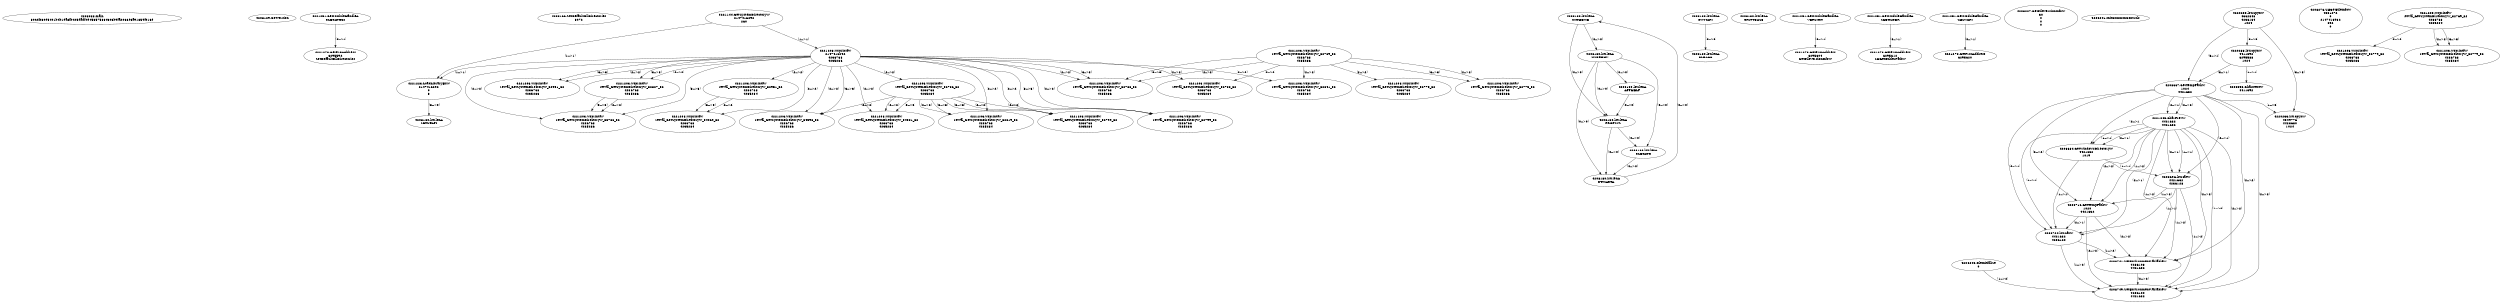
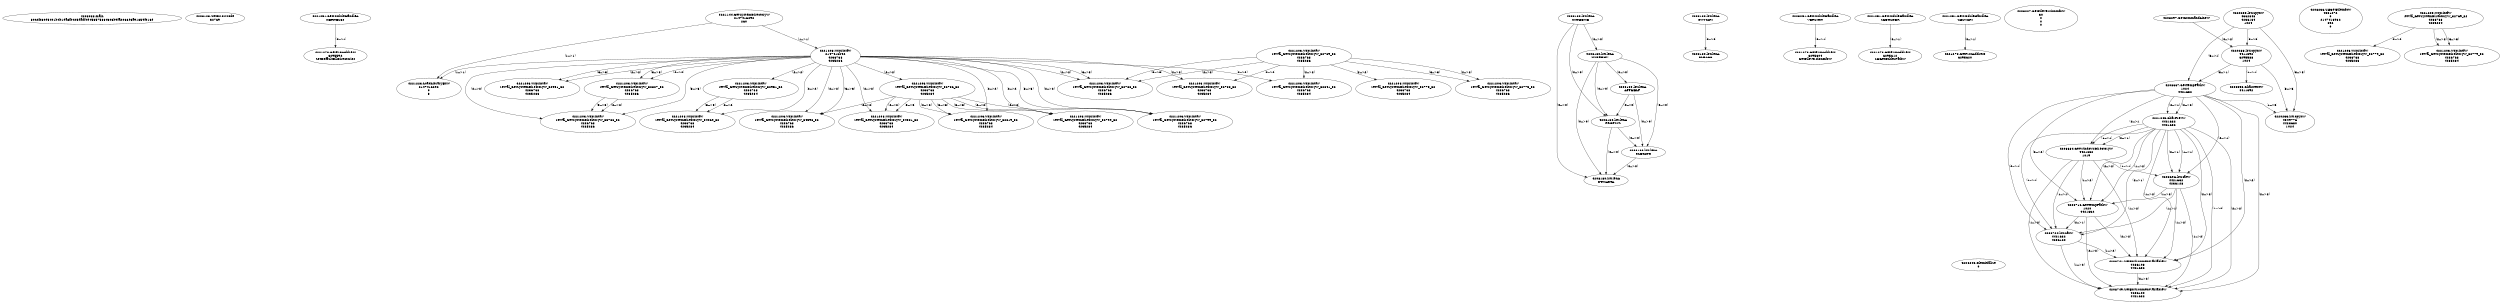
  digraph {
    n1 [label="4208088.main\n30c2f230e5401b4b1ea8fb425dadf4e453575884303b9fa2066e6a91859f016e"]
-   n3 [label="4208129.GetVersion\n"]
-   n4 [label="4221251.GetModuleHandleA\nCLBCATQ32"]
+   n2 [label="4208123.SetErrorMode\n32769"]
+   n4 [label="4221251.GetModuleHandleA\nKERNEL32"]
    n5 [label="4221278.GetProcAddress\n6295592\nSetDefaultDllDirectories"]
-   n6 [label="4208166.SetDefaultDllDirectories\n3072"]
    n7 [label="4221144.GetSystemDirectoryW\n2147416292\n260"]
    n8 [label="4221203.wsprintfW\n2147416292\n4236768\n4235286"]
    n9 [label="4221223.LoadLibraryExW\n2147416292\n0\n8"]
    n10 [label="4221203.wsprintfW\nretval_GetSystemDirectoryW_32786_32\n4236768\n4235284"]
    n11 [label="4221203.wsprintfW\nretval_GetSystemDirectoryW_34598_32\n4236768\n4235286"]
    n12 [label="4221203.wsprintfW\nretval_GetSystemDirectoryW_32951_32\n4236768\n4235286"]
    n13 [label="4221203.wsprintfW\nretval_GetSystemDirectoryW_32827_32\n4236768\n4235286"]
    n14 [label="4221203.wsprintfW\nretval_GetSystemDirectoryW_33786_32\n4236768\n4235286"]
    n15 [label="4221203.wsprintfW\nretval_GetSystemDirectoryW_32951_32\n4236768\n4235284"]
    n16 [label="4221203.wsprintfW\nretval_GetSystemDirectoryW_34069_32\n4236768\n4235284"]
    n17 [label="4221203.wsprintfW\nretval_GetSystemDirectoryW_34381_32\n4236768\n4235284"]
    n18 [label="4221203.wsprintfW\nretval_GetSystemDirectoryW_32799_32\n4236768\n4235284"]
    n19 [label="4221203.wsprintfW\nretval_GetSystemDirectoryW_32799_32\n4236768\n4235286"]
    n20 [label="4221203.wsprintfW\nretval_GetSystemDirectoryW_32788_32\n4236768\n4235286"]
    n21 [label="4221203.wsprintfW\nretval_GetSystemDirectoryW_32788_32\n4236768\n4235284"]
    n22 [label="4221203.wsprintfW\nretval_GetSystemDirectoryW_32819_32\n4236768\n4235284"]
    n23 [label="4221203.wsprintfW\nretval_GetSystemDirectoryW_32841_32\n4236768\n4235284"]
-   n24 [label="4208180.lstrlenA\nSETUPAPI"]
    n25 [label="4208180.lstrlenA\nUXTHEME"]
    n26 [label="4208180.lstrlenA\nUSERENV"]
    n27 [label="4208180.lstrlenA\nPROPSYS"]
    n28 [label="4208180.lstrlenA\nNTMARTA"]
    n29 [label="4208180.lstrlenA\nAPPHELP"]
    n30 [label="4208180.lstrlenA\nCLBCATQ"]
    n31 [label="4208180.lstrlenA\nDWMAPI"]
    n32 [label="4208180.lstrlenA\nOLEACC"]
-   n33 [label="4208180.lstrlenA\nCRYPTBASE"]
-   n34 [label="4221251.GetModuleHandleA\nVERSION"]
+   n34 [label="4223251.GetModuleHandleA\nVERSION"]
    n35 [label="4221278.GetProcAddress\n6295604\nGetFileVersionInfoW"]
    n36 [label="4221251.GetModuleHandleA\nSHFOLDER"]
    n37 [label="4221278.GetProcAddress\n6295612\nSHGetFolderPathW"]
    n38 [label="4221251.GetModuleHandleA\nSHLWAPI"]
    n39 [label="4221278.GetProcAddress\n6295620\n"]
    n40 [label="4208227.GetFileVersionInfoW\n30\n0\n0\n0"]
-   n41 [label="4208241.InitCommonControls\n"]
    n42 [label="4208248.OleInitialize\n0"]
-   n43 [label="4208276.SHGetFileInfoW\n4331272\n0\n2147416932\n692\n0"]
+   n43 [label="4208236.SHGetFileInfoW\n4331272\n0\n2147416932\n692\n0"]
    n44 [label="4220233.lstrcpynW\n4362848\n4236164\n1024"]
    n45 [label="4220233.lstrcpynW\n4411392\n6295588\n1024"]
    n46 [label="4208667.GetTempPathW\n1024\n4421632"]
    n47 [label="4220233.lstrcpynW\n4349776\n4423680\n1024"]
    n48 [label="4208353.CharNextW\n4411392"]
    n49 [label="4221045.CharPrevW\n4421632\n4421632"]
    n50 [label="4208684.GetWindowsDirectoryW\n4421632\n1019"]
    n51 [label="4208696.lstrcatW\n4421632\n4236128"]
    n52 [label="4208716.GetTempPathW\n1020\n4421632"]
    n53 [label="4208724.lstrcatW\n4421632\n4236120"]
    n54 [label="4208741.SetEnvironmentVariableW\n4236108\n4421632"]
    n55 [label="4208749.SetEnvironmentVariableW\n4236100\n4421632"]
+   n56 [label="4208297.GetCommandLineW\n"]
    n57 [label="4221203.wsprintfW\nretval_GetSystemDirectoryW_32769_32\n4236768\n4235284"]
    n58 [label="4221203.wsprintfW\nretval_GetSystemDirectoryW_32779_32\n4236768\n4235286"]
    n59 [label="4221203.wsprintfW\nretval_GetSystemDirectoryW_32779_32\n4236768\n4235284"]
    n60 [label="4221203.wsprintfW\nretval_GetSystemDirectoryW_32769_32\n4236768\n4235286"]
    n61 [label="4221203.wsprintfW\nretval_GetSystemDirectoryW_32775_32\n4236768\n4235284"]
    n62 [label="4221203.wsprintfW\nretval_GetSystemDirectoryW_32775_32\n4236768\n4235286"]
    n4 -> n5 [label="(0-->1)"]
    n7 -> n8 [label="(1-->1)"]
    n7 -> n9 [label="(1-->1)"]
    n8 -> n9 [label="(1-->1)"]
    n8 -> n10 [label="(2-->2)"]
    n8 -> n11 [label="(2-->2)"]
    n8 -> n11 [label="(3-->3)"]
    n8 -> n12 [label="(2-->2)"]
    n8 -> n12 [label="(3-->3)"]
    n8 -> n13 [label="(2-->2)"]
    n8 -> n13 [label="(3-->3)"]
    n8 -> n14 [label="(2-->2)"]
    n8 -> n14 [label="(3-->3)"]
    n8 -> n15 [label="(2-->2)"]
    n8 -> n16 [label="(2-->2)"]
    n8 -> n17 [label="(2-->2)"]
    n8 -> n18 [label="(2-->2)"]
    n8 -> n19 [label="(2-->2)"]
    n8 -> n19 [label="(3-->3)"]
    n8 -> n20 [label="(2-->2)"]
    n8 -> n20 [label="(3-->3)"]
    n8 -> n21 [label="(2-->2)"]
    n8 -> n22 [label="(2-->2)"]
    n8 -> n23 [label="(2-->2)"]
-   n9 -> n24 [label="(3-->0)"]
    n10 -> n11 [label="(2-->2)"]
    n10 -> n17 [label="(2-->2)"]
    n10 -> n17 [label="(3-->3)"]
    n10 -> n18 [label="(2-->2)"]
    n10 -> n18 [label="(3-->3)"]
    n10 -> n19 [label="(2-->2)"]
    n10 -> n22 [label="(2-->2)"]
    n10 -> n22 [label="(3-->3)"]
    n13 -> n14 [label="(2-->2)"]
    n13 -> n14 [label="(3-->3)"]
    n15 -> n16 [label="(2-->2)"]
    n15 -> n16 [label="(3-->3)"]
    n25 -> n26 [label="(0-->0)"]
    n25 -> n27 [label="(0-->0)"]
-   n28 -> n25 [label="(0-->0)"]
+   n25 -> n28 [label="(0-->0)"]
    n26 -> n27 [label="(0-->0)"]
    n26 -> n28 [label="(0-->0)"]
    n26 -> n29 [label="(0-->0)"]
    n26 -> n30 [label="(0-->0)"]
    n27 -> n28 [label="(0-->0)"]
    n27 -> n30 [label="(0-->0)"]
    n29 -> n27 [label="(0-->0)"]
+   n29 -> n30 [label="(0-->0)"]
    n30 -> n28 [label="(0-->0)"]
    n31 -> n32 [label="(0-->0)"]
    n34 -> n35 [label="(0-->1)"]
    n36 -> n37 [label="(0-->1)"]
    n38 -> n39 [label="(0-->1)"]
    n44 -> n45 [label="(3-->3)"]
    n44 -> n46 [label="(3-->1)"]
    n44 -> n47 [label="(3-->3)"]
    n45 -> n46 [label="(3-->1)"]
+   n45 -> n47 [label="(3-->3)"]
    n45 -> n48 [label="(1-->1)"]
    n46 -> n47 [label="(1-->3)"]
    n46 -> n49 [label="(2-->1)"]
    n46 -> n49 [label="(2-->2)"]
    n46 -> n50 [label="(2-->1)"]
    n46 -> n51 [label="(2-->1)"]
    n46 -> n52 [label="(2-->2)"]
    n46 -> n53 [label="(2-->1)"]
    n46 -> n54 [label="(2-->2)"]
    n46 -> n55 [label="(2-->2)"]
    n49 -> n50 [label="(1-->1)"]
    n49 -> n50 [label="(2-->1)"]
    n49 -> n51 [label="(1-->1)"]
    n49 -> n51 [label="(2-->1)"]
    n49 -> n52 [label="(1-->2)"]
    n49 -> n52 [label="(2-->2)"]
    n49 -> n53 [label="(1-->1)"]
    n49 -> n53 [label="(2-->1)"]
    n49 -> n54 [label="(1-->2)"]
    n49 -> n54 [label="(2-->2)"]
    n49 -> n55 [label="(1-->2)"]
    n49 -> n55 [label="(2-->2)"]
    n50 -> n51 [label="(1-->1)"]
+   n50 -> n52 [label="(1-->2)"]
    n50 -> n53 [label="(1-->1)"]
-   n42 -> n55 [label="(1-->2)"]
+   n50 -> n54 [label="(1-->2)"]
+   n50 -> n55 [label="(1-->2)"]
    n51 -> n52 [label="(1-->2)"]
    n51 -> n53 [label="(1-->1)"]
    n51 -> n54 [label="(1-->2)"]
    n51 -> n55 [label="(1-->2)"]
    n52 -> n53 [label="(2-->1)"]
    n52 -> n54 [label="(2-->2)"]
    n52 -> n55 [label="(2-->2)"]
    n53 -> n54 [label="(1-->2)"]
    n53 -> n55 [label="(1-->2)"]
    n54 -> n55 [label="(2-->2)"]
+   n56 -> n45 [label="(0-->2)"]
    n57 -> n58 [label="(2-->2)"]
    n57 -> n59 [label="(2-->2)"]
    n57 -> n59 [label="(3-->3)"]
    n60 -> n20 [label="(2-->2)"]
    n60 -> n20 [label="(3-->3)"]
    n60 -> n21 [label="(2-->2)"]
    n60 -> n23 [label="(2-->2)"]
    n60 -> n61 [label="(2-->2)"]
    n60 -> n62 [label="(2-->2)"]
    n60 -> n62 [label="(3-->3)"]
  }
